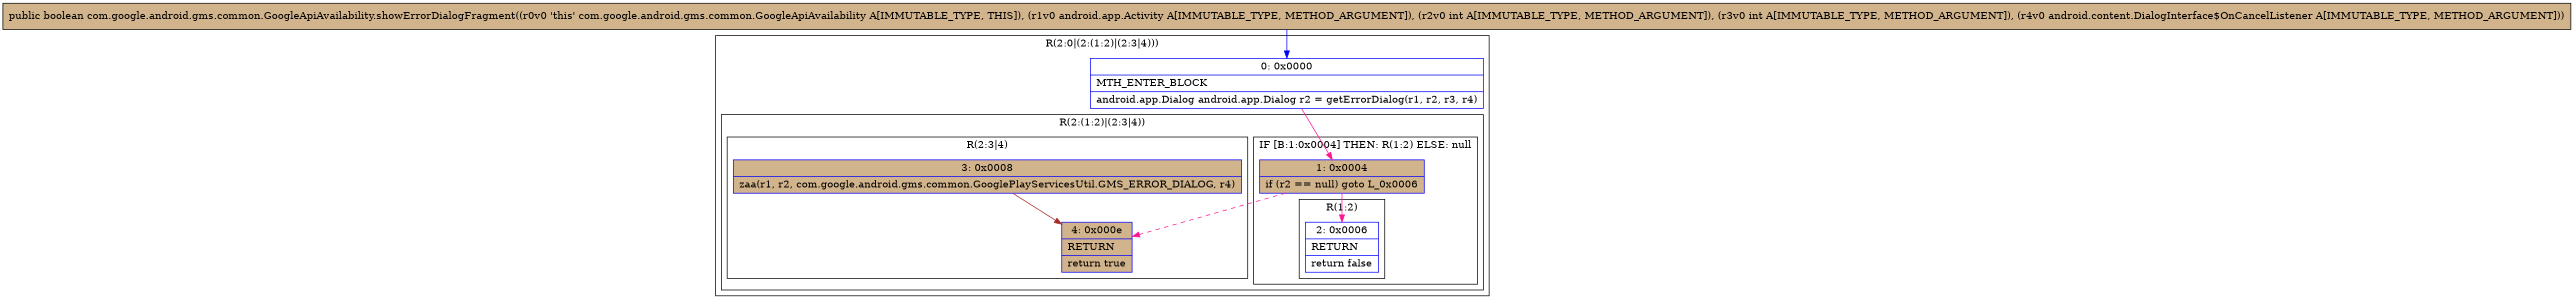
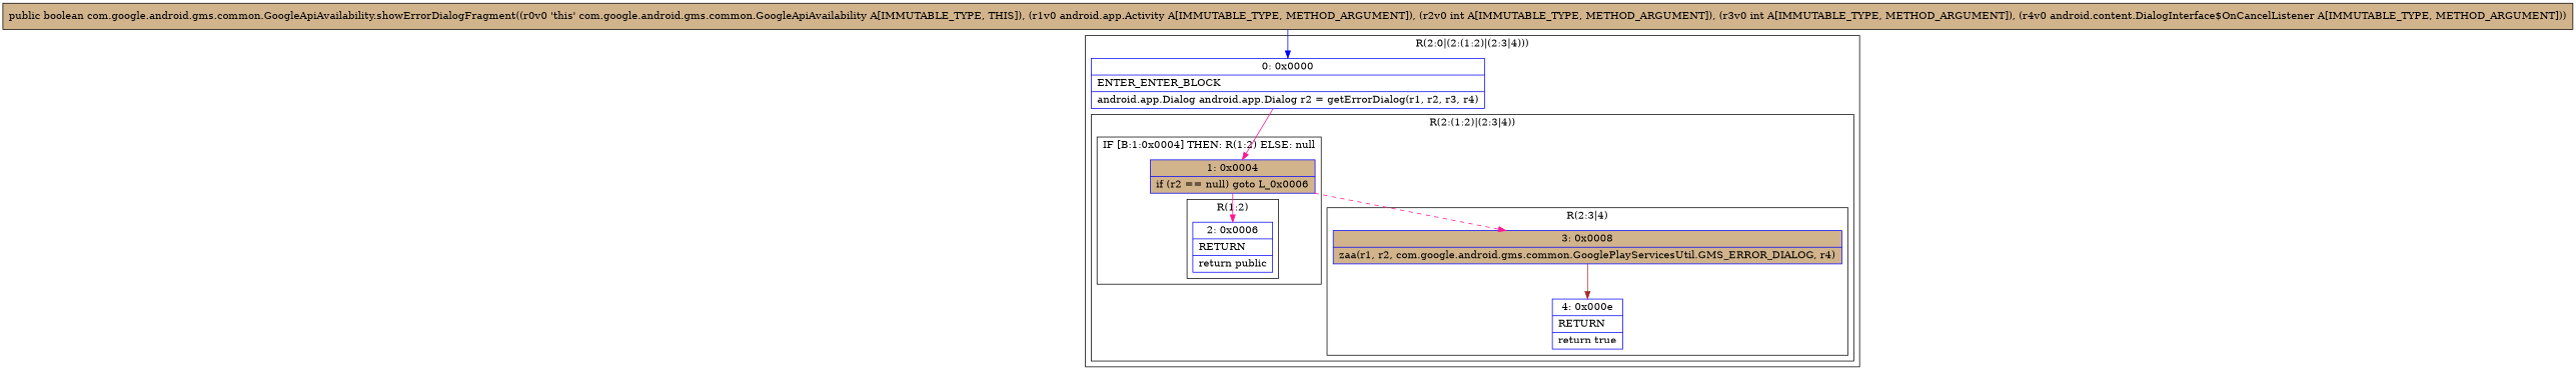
  digraph {
    fontname="DejaVu Serif"
    node [color=blue fillcolor=tan fontname="DejaVu Serif" shape=record style=filled]
    edge [color=deeppink fontname="DejaVu Serif"]
-   n1 [fillcolor=white label="{2\:\ 0x0006|RETURN\l|return false\l}"]
+   n1 [fillcolor=white label="{2\:\ 0x0006|RETURN\l|return public\l}"]
    n2 [label="{1\:\ 0x0004|if (r2 == null) goto L_0x0006\l}"]
    n3 [label="{3\:\ 0x0008|zaa(r1, r2, com.google.android.gms.common.GooglePlayServicesUtil.GMS_ERROR_DIALOG, r4)\l}"]
-   n4 [label="{4\:\ 0x000e|RETURN\l|return true\l}"]
-   n5 [fillcolor=white label="{0\:\ 0x0000|MTH_ENTER_BLOCK\l|android.app.Dialog android.app.Dialog r2 = getErrorDialog(r1, r2, r3, r4)\l}"]
+   n4 [fillcolor=white label="{4\:\ 0x000e|RETURN\l|return true\l}"]
+   n5 [fillcolor=white label="{0\:\ 0x0000|ENTER_ENTER_BLOCK\l|android.app.Dialog android.app.Dialog r2 = getErrorDialog(r1, r2, r3, r4)\l}"]
    n6 [label="{public boolean com.google.android.gms.common.GoogleApiAvailability.showErrorDialogFragment((r0v0 'this' com.google.android.gms.common.GoogleApiAvailability A[IMMUTABLE_TYPE, THIS]), (r1v0 android.app.Activity A[IMMUTABLE_TYPE, METHOD_ARGUMENT]), (r2v0 int A[IMMUTABLE_TYPE, METHOD_ARGUMENT]), (r3v0 int A[IMMUTABLE_TYPE, METHOD_ARGUMENT]), (r4v0 android.content.DialogInterface$OnCancelListener A[IMMUTABLE_TYPE, METHOD_ARGUMENT])) }" color=""]
    subgraph cluster_1 {
      label="R(2:0|(2:(1:2)|(2:3|4)))"
      n5
      subgraph cluster_2 {
        label="R(2:(1:2)|(2:3|4))"
        subgraph cluster_3 {
          label="IF [B:1:0x0004] THEN: R(1:2) ELSE: null"
          n2
          subgraph cluster_4 {
            label="R(1:2)"
            n1
          }
        }
        subgraph cluster_5 {
          label="R(2:3|4)"
          n3
          n4
        }
      }
    }
    n2 -> n1
-   n2 -> n4 [style=dashed]
+   n2 -> n3 [style=dashed]
    n3 -> n4 [color=brown]
    n5 -> n2
    n6 -> n5 [color=blue]
  }
